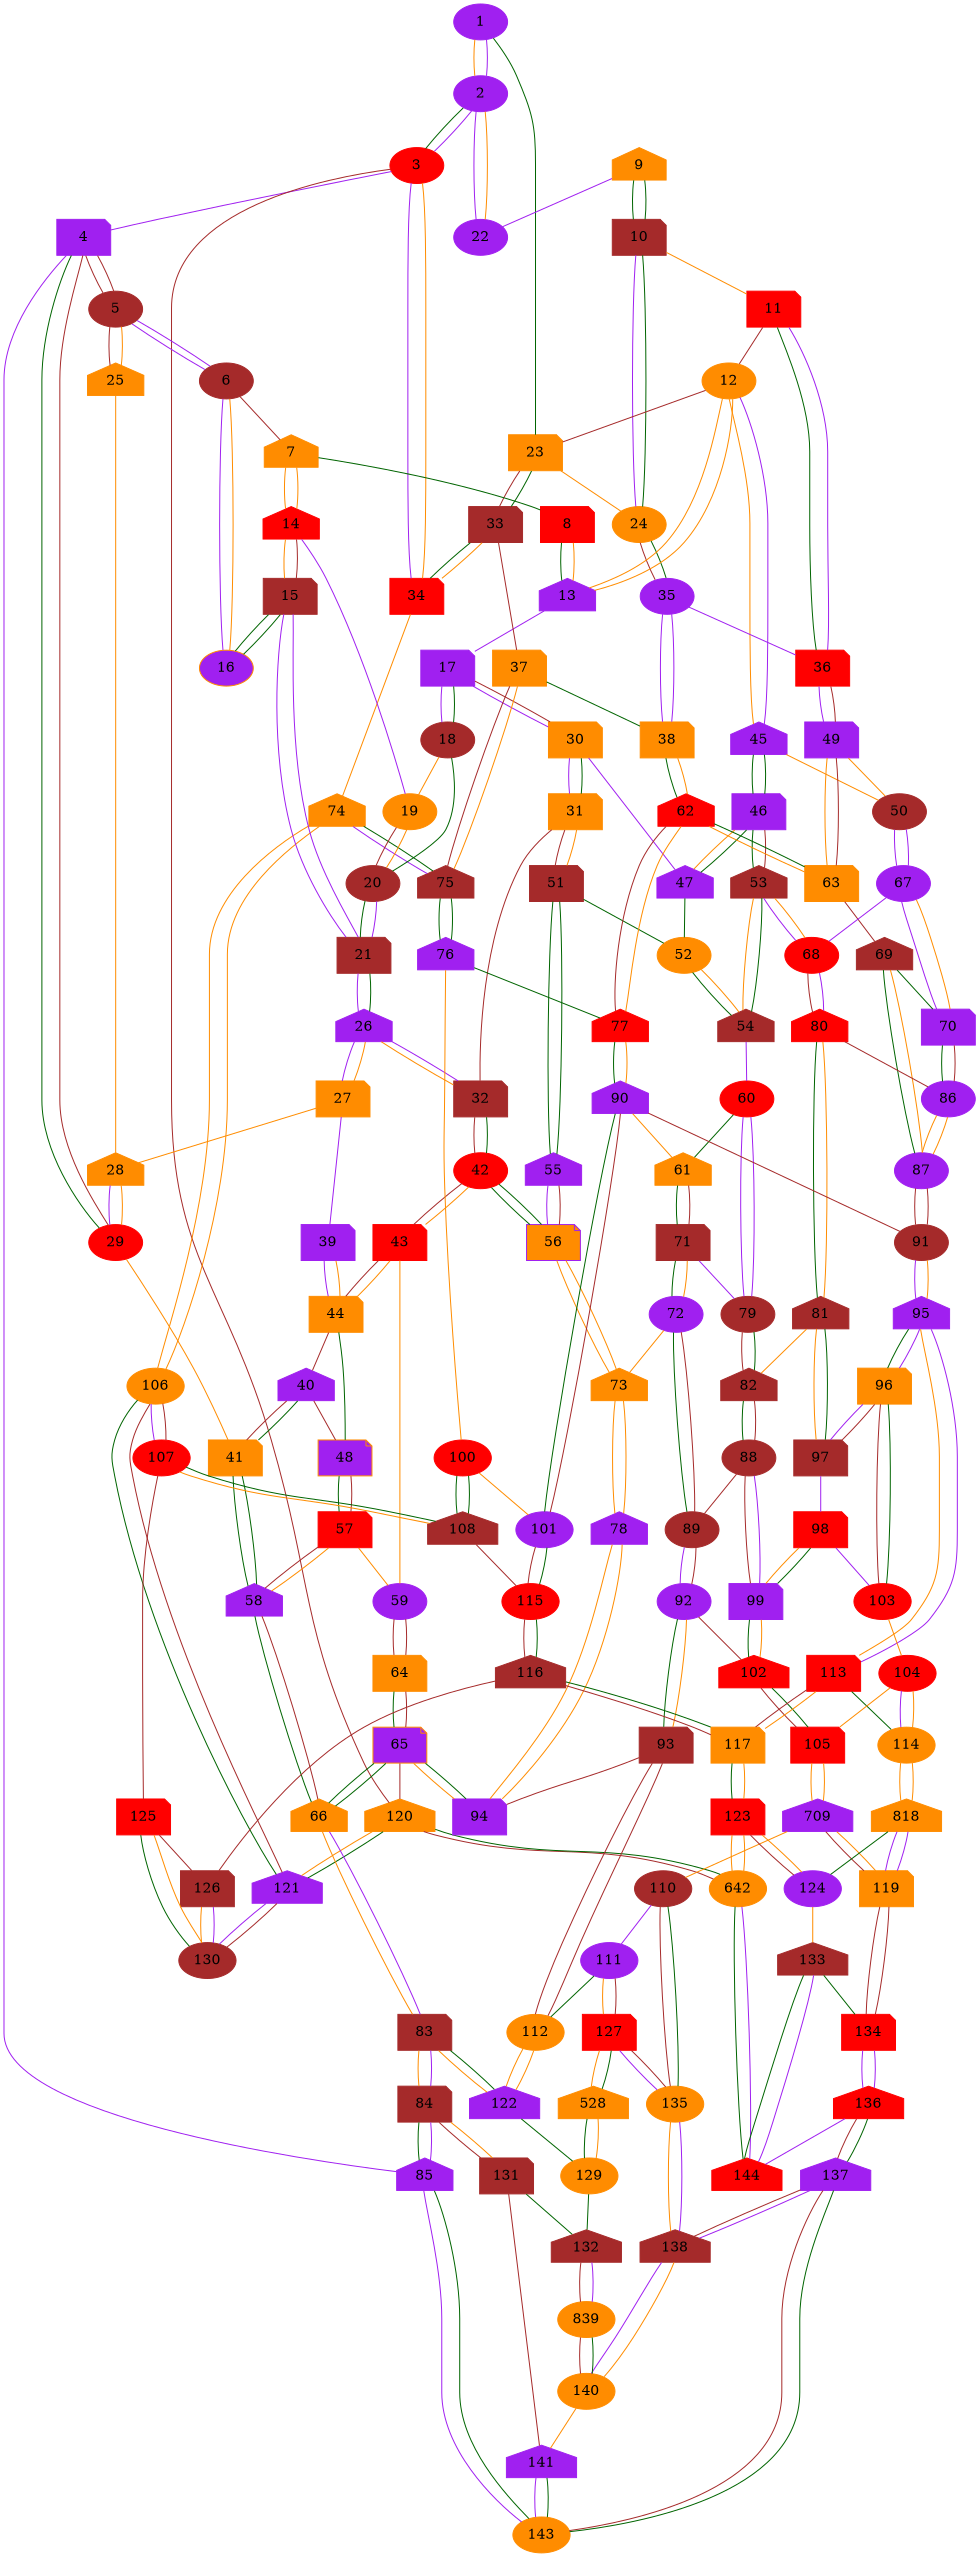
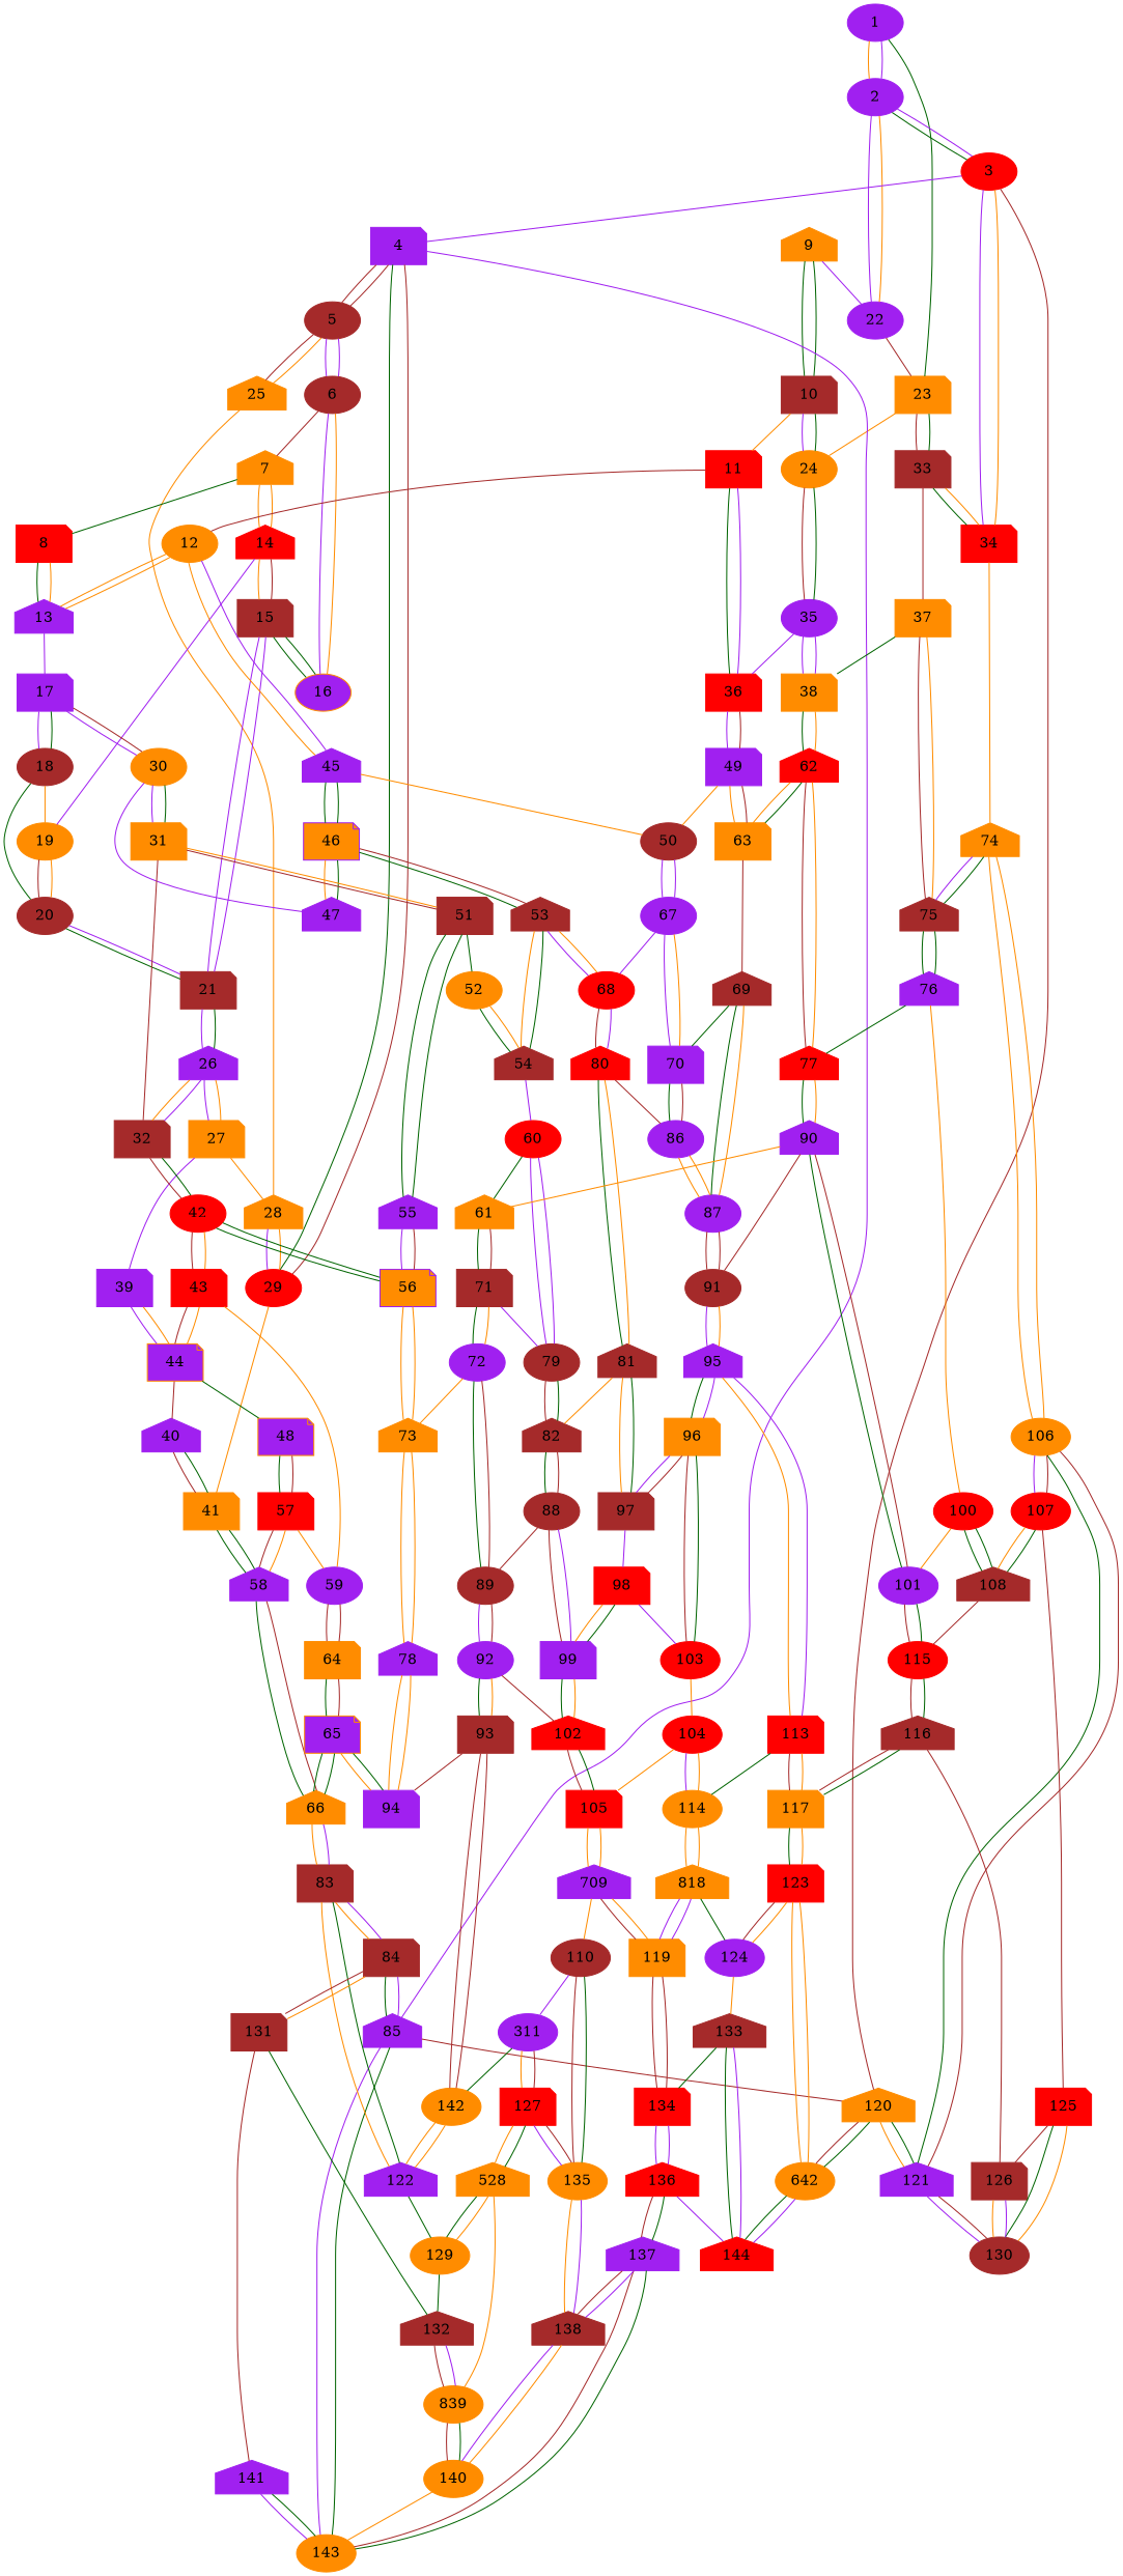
  graph {
    node [color=darkorange shape=note style=filled]
    edge [color=darkorange]
    1 [color=purple shape=ellipse]
    2 [color=purple shape=ellipse]
    23
    3 [color=red shape=ellipse]
    22 [color=purple shape=ellipse]
    9 [shape=house]
    10 [color=brown]
    4 [color=purple]
    34 [color=red]
    120 [shape=house]
    5 [color=brown shape=ellipse]
    29 [color=red shape=ellipse]
    85 [color=purple shape=house]
    74 [shape=house]
    121 [color=purple shape=house]
    n16 [label=642 shape=ellipse]
    6 [color=brown shape=ellipse]
    25 [shape=house]
    41
    143 [shape=ellipse]
    7 [shape=house]
    16 [fillcolor=purple shape=ellipse]
    28 [shape=house]
    8 [color=red]
    14 [color=red shape=house]
    13 [color=purple shape=house]
    15 [color=brown]
    19 [shape=ellipse]
    17 [color=purple]
    11 [color=red]
    24 [shape=ellipse]
    12 [shape=ellipse]
    36 [color=red]
    35 [color=purple shape=ellipse]
    45 [color=purple shape=house]
    49 [color=purple]
-   46 [color=purple]
+   46 [color=purple fillcolor=darkorange]
    50 [color=brown shape=ellipse]
    18 [color=brown shape=ellipse]
-   30
+   30 [shape=ellipse]
    21 [color=brown]
    20 [color=brown shape=ellipse]
    26 [color=purple shape=house]
    31
    47 [color=purple shape=house]
    27
    32 [color=brown]
    33 [color=brown]
    37
    38
    39 [color=purple]
    42 [color=red shape=ellipse]
-   44
+   44 [fillcolor=purple]
    58 [color=purple shape=house]
    51 [color=brown]
    52 [shape=ellipse]
    55 [color=purple shape=house]
    43 [color=red]
    56 [color=purple fillcolor=darkorange]
    75 [color=brown shape=house]
    106 [shape=ellipse]
    62 [color=red shape=house]
    63
    76 [color=purple shape=house]
    77 [color=red shape=house]
    40 [color=purple shape=house]
    48 [fillcolor=purple]
    57 [color=red]
    66 [shape=house]
    59 [color=purple shape=ellipse]
    73 [shape=house]
    64
    53 [color=brown shape=house]
    67 [color=purple shape=ellipse]
    54 [color=brown shape=house]
    68 [color=red shape=ellipse]
    69 [color=brown shape=house]
    70 [color=purple]
    60 [color=red shape=ellipse]
    80 [color=red shape=house]
    61 [shape=house]
    79 [color=brown shape=ellipse]
    71 [color=brown]
    78 [color=purple shape=house]
    83 [color=brown]
    65 [fillcolor=purple]
    82 [color=brown shape=house]
    72 [color=purple shape=ellipse]
    90 [color=purple shape=house]
    87 [color=purple shape=ellipse]
    94 [color=purple]
    84 [color=brown]
    122 [color=purple shape=house]
    86 [color=purple shape=ellipse]
    81 [color=brown shape=house]
    91 [color=brown shape=ellipse]
    89 [color=brown shape=ellipse]
    92 [color=purple shape=ellipse]
    107 [color=red shape=ellipse]
    100 [color=red shape=ellipse]
    101 [color=purple shape=ellipse]
    108 [color=brown shape=house]
    88 [color=brown shape=ellipse]
    97 [color=brown]
    98 [color=red]
    99 [color=purple]
    131 [color=brown]
    129 [shape=ellipse]
    132 [color=brown shape=house]
    141 [color=purple shape=house]
    95 [color=purple shape=house]
    102 [color=red shape=house]
    93 [color=brown]
    115 [color=red shape=ellipse]
    96
    113 [color=red]
-   112 [shape=ellipse]
+   112 [shape=ellipse label=142]
    105 [color=red]
    103 [color=red shape=ellipse]
    114 [shape=ellipse]
    117
    104 [color=red shape=ellipse]
    116 [color=brown shape=house]
    n124 [color=purple label=709 shape=house]
    n125 [label=818 shape=house]
    110 [color=brown shape=ellipse]
    119
    125 [color=red]
    130 [color=brown shape=ellipse]
    126 [color=brown]
-   111 [color=purple shape=ellipse]
+   111 [color=purple shape=ellipse label=311]
    135 [shape=ellipse]
    134 [color=red]
    127 [color=red]
    138 [color=brown shape=house]
    n136 [label=528 shape=house]
    123 [color=red]
    124 [color=purple shape=ellipse]
    133 [color=brown shape=house]
    136 [color=red shape=house]
    144 [color=red shape=house]
    n142 [label=839 shape=ellipse]
    140 [shape=ellipse]
    137 [color=purple shape=house]
    1 -- 2
    1 -- 2 [color=purple]
    1 -- 23 [color=darkgreen]
    2 -- 3 [color=darkgreen]
    2 -- 3 [color=purple]
    2 -- 22 [color=purple]
    2 -- 22
    23 -- 24
    23 -- 33 [color=brown]
    23 -- 33 [color=darkgreen]
    3 -- 4 [color=purple]
    3 -- 34 [color=purple]
    3 -- 34
    3 -- 120 [color=brown]
-   12 -- 23 [color=brown]
+   22 -- 23 [color=brown]
    9 -- 22 [color=purple]
    9 -- 10 [color=darkgreen]
    9 -- 10 [color=darkgreen]
    10 -- 11
    10 -- 24 [color=purple]
    10 -- 24 [color=darkgreen]
    4 -- 5 [color=brown]
    4 -- 5 [color=brown]
    4 -- 29 [color=darkgreen]
    4 -- 29 [color=brown]
    4 -- 85 [color=purple]
    34 -- 74
    120 -- 121
    120 -- 121 [color=darkgreen]
    120 -- n16 [color=brown]
    120 -- n16 [color=darkgreen]
    5 -- 6 [color=purple]
    5 -- 6 [color=purple]
    5 -- 25 [color=brown]
    5 -- 25
    29 -- 41
-   65 -- 120 [color=brown]
+   85 -- 120 [color=brown]
    85 -- 143 [color=purple]
    85 -- 143 [color=darkgreen]
    74 -- 75 [color=purple]
    74 -- 75 [color=darkgreen]
    74 -- 106
    74 -- 106
    121 -- 130 [color=purple]
    121 -- 130 [color=brown]
    n16 -- 144 [color=darkgreen]
    n16 -- 144 [color=purple]
    6 -- 7 [color=brown]
    6 -- 16 [color=purple]
    6 -- 16
    25 -- 28
    41 -- 58 [color=darkgreen]
    41 -- 58 [color=darkgreen]
    7 -- 8 [color=darkgreen]
    7 -- 14
    7 -- 14
    28 -- 29 [color=purple]
    28 -- 29
    8 -- 13 [color=darkgreen]
    8 -- 13
    14 -- 15
    14 -- 15 [color=brown]
    14 -- 19 [color=purple]
    13 -- 17 [color=purple]
    15 -- 16 [color=darkgreen]
    15 -- 16 [color=darkgreen]
    15 -- 21 [color=purple]
    15 -- 21 [color=purple]
    19 -- 20 [color=brown]
    19 -- 20
    17 -- 18 [color=purple]
    17 -- 18 [color=darkgreen]
    17 -- 30 [color=purple]
    17 -- 30 [color=brown]
    11 -- 12 [color=brown]
    11 -- 36 [color=darkgreen]
    11 -- 36 [color=purple]
    24 -- 35 [color=brown]
    24 -- 35 [color=darkgreen]
    12 -- 13
    12 -- 13
    12 -- 45
    12 -- 45 [color=purple]
    36 -- 49 [color=purple]
    36 -- 49 [color=brown]
    35 -- 36 [color=purple]
    35 -- 38 [color=purple]
    35 -- 38 [color=purple]
    45 -- 46 [color=darkgreen]
    45 -- 46 [color=darkgreen]
    45 -- 50
    49 -- 50
    49 -- 63
    49 -- 63 [color=brown]
    46 -- 47
    46 -- 47 [color=darkgreen]
    46 -- 53 [color=darkgreen]
    46 -- 53 [color=brown]
    50 -- 67 [color=purple]
    50 -- 67 [color=purple]
    18 -- 19
    18 -- 20 [color=darkgreen]
    30 -- 31 [color=purple]
    30 -- 31 [color=darkgreen]
    30 -- 47 [color=purple]
    21 -- 26 [color=purple]
    21 -- 26 [color=darkgreen]
    20 -- 21 [color=darkgreen]
    20 -- 21 [color=purple]
    26 -- 27 [color=purple]
    26 -- 27
    26 -- 32
    26 -- 32 [color=purple]
    31 -- 32 [color=brown]
    31 -- 51 [color=brown]
    31 -- 51
-   47 -- 52 [color=darkgreen]
    27 -- 28
    27 -- 39 [color=purple]
    32 -- 42 [color=brown]
    32 -- 42 [color=darkgreen]
    33 -- 34 [color=darkgreen]
    33 -- 34
    33 -- 37 [color=brown]
    37 -- 38 [color=darkgreen]
    37 -- 75 [color=brown]
    37 -- 75
    38 -- 62 [color=darkgreen]
    38 -- 62
    39 -- 44 [color=purple]
    39 -- 44
    42 -- 43 [color=brown]
    42 -- 43
    42 -- 56 [color=darkgreen]
    42 -- 56 [color=darkgreen]
    44 -- 40 [color=brown]
    44 -- 48 [color=darkgreen]
    58 -- 66 [color=darkgreen]
    58 -- 66 [color=brown]
    51 -- 52 [color=darkgreen]
    51 -- 55 [color=darkgreen]
    51 -- 55 [color=darkgreen]
    52 -- 54 [color=darkgreen]
    52 -- 54
    55 -- 56 [color=purple]
    55 -- 56 [color=brown]
    43 -- 44 [color=brown]
    43 -- 44
    43 -- 59
    56 -- 73
    56 -- 73
    75 -- 76 [color=darkgreen]
    75 -- 76 [color=darkgreen]
    106 -- 121 [color=darkgreen]
    106 -- 121 [color=brown]
    106 -- 107 [color=purple]
    106 -- 107 [color=brown]
    62 -- 63
    62 -- 63 [color=darkgreen]
    62 -- 77 [color=brown]
    62 -- 77
    63 -- 69 [color=brown]
    76 -- 77 [color=darkgreen]
    76 -- 100
    77 -- 90 [color=darkgreen]
    77 -- 90
    40 -- 41 [color=brown]
    40 -- 41 [color=darkgreen]
-   40 -- 48 [color=brown]
    48 -- 57 [color=darkgreen]
    48 -- 57 [color=brown]
    57 -- 58 [color=brown]
    57 -- 58
    57 -- 59
    66 -- 83
    66 -- 83 [color=purple]
    59 -- 64 [color=brown]
    59 -- 64 [color=brown]
    73 -- 78
    73 -- 78
    64 -- 65 [color=darkgreen]
    64 -- 65 [color=brown]
    53 -- 54
    53 -- 54 [color=darkgreen]
    53 -- 68 [color=purple]
    53 -- 68
    67 -- 68 [color=purple]
    67 -- 70 [color=purple]
    67 -- 70
    54 -- 60 [color=purple]
    68 -- 80 [color=brown]
    68 -- 80 [color=purple]
    69 -- 70 [color=darkgreen]
    69 -- 87 [color=darkgreen]
    69 -- 87
    70 -- 86 [color=darkgreen]
    70 -- 86 [color=brown]
    60 -- 61 [color=darkgreen]
    60 -- 79 [color=purple]
    60 -- 79 [color=purple]
    80 -- 86 [color=brown]
    80 -- 81 [color=darkgreen]
    80 -- 81
    61 -- 71 [color=darkgreen]
    61 -- 71 [color=brown]
    79 -- 82 [color=brown]
    79 -- 82 [color=darkgreen]
    71 -- 79 [color=purple]
    71 -- 72 [color=darkgreen]
    71 -- 72
    78 -- 94
    78 -- 94
    83 -- 84
    83 -- 84 [color=purple]
    83 -- 122
    83 -- 122 [color=darkgreen]
    65 -- 66 [color=darkgreen]
    65 -- 66 [color=darkgreen]
    65 -- 94
    65 -- 94 [color=darkgreen]
    82 -- 88 [color=darkgreen]
    82 -- 88 [color=brown]
    72 -- 73
    72 -- 89 [color=darkgreen]
    72 -- 89 [color=brown]
    90 -- 61
    90 -- 91 [color=brown]
    90 -- 101 [color=darkgreen]
    90 -- 101 [color=brown]
    87 -- 91 [color=brown]
    87 -- 91 [color=brown]
    84 -- 85 [color=darkgreen]
    84 -- 85 [color=purple]
    84 -- 131 [color=brown]
    84 -- 131
    122 -- 129 [color=darkgreen]
    86 -- 87
    86 -- 87
    81 -- 82
    81 -- 97
    81 -- 97 [color=darkgreen]
    91 -- 95 [color=purple]
    91 -- 95
    89 -- 92 [color=purple]
    89 -- 92 [color=brown]
    92 -- 102 [color=brown]
    92 -- 93 [color=darkgreen]
    92 -- 93
    107 -- 108
    107 -- 108 [color=darkgreen]
    107 -- 125 [color=brown]
    100 -- 101
    100 -- 108 [color=darkgreen]
    100 -- 108 [color=darkgreen]
    101 -- 115 [color=brown]
    101 -- 115 [color=darkgreen]
    108 -- 115 [color=brown]
    88 -- 89 [color=brown]
    88 -- 99 [color=brown]
    88 -- 99 [color=purple]
    97 -- 98 [color=purple]
    98 -- 99
    98 -- 99 [color=darkgreen]
    98 -- 103 [color=purple]
    99 -- 102 [color=darkgreen]
    99 -- 102
    131 -- 132 [color=darkgreen]
    131 -- 141 [color=brown]
    129 -- 132 [color=darkgreen]
    132 -- n142 [color=brown]
    132 -- n142 [color=purple]
    141 -- 143 [color=purple]
    141 -- 143 [color=darkgreen]
    95 -- 96 [color=darkgreen]
    95 -- 96 [color=purple]
    95 -- 113
    95 -- 113 [color=purple]
    102 -- 105 [color=brown]
    102 -- 105 [color=darkgreen]
    93 -- 94 [color=brown]
    93 -- 112 [color=brown]
    93 -- 112 [color=brown]
    115 -- 116 [color=brown]
    115 -- 116 [color=darkgreen]
    96 -- 97 [color=purple]
    96 -- 97 [color=brown]
    96 -- 103 [color=brown]
    96 -- 103 [color=darkgreen]
    113 -- 114 [color=darkgreen]
    113 -- 117 [color=brown]
    113 -- 117
    112 -- 122
    112 -- 122
    105 -- n124
    105 -- n124
    103 -- 104
    114 -- n125
    114 -- n125
    117 -- 123 [color=darkgreen]
    117 -- 123
    104 -- 105
    104 -- 114 [color=purple]
    104 -- 114
    116 -- 117 [color=brown]
    116 -- 117 [color=darkgreen]
    116 -- 126 [color=brown]
    n124 -- 110
    n124 -- 119 [color=brown]
    n124 -- 119
    n125 -- 119 [color=purple]
    n125 -- 119 [color=purple]
    n125 -- 124 [color=darkgreen]
    110 -- 111 [color=purple]
    110 -- 135 [color=brown]
    110 -- 135 [color=darkgreen]
    119 -- 134 [color=brown]
    119 -- 134 [color=brown]
    125 -- 130 [color=darkgreen]
    125 -- 130
    125 -- 126 [color=brown]
    126 -- 130
    126 -- 130 [color=purple]
    111 -- 112 [color=darkgreen]
    111 -- 127
    111 -- 127 [color=brown]
    135 -- 138
    135 -- 138 [color=purple]
    134 -- 136 [color=purple]
    134 -- 136 [color=purple]
    127 -- 135 [color=purple]
    127 -- 135 [color=brown]
    127 -- n136
    127 -- n136 [color=darkgreen]
    138 -- 140 [color=purple]
    138 -- 140
    n136 -- 129 [color=darkgreen]
    n136 -- 129
+   n136 -- n142
    123 -- n16
    123 -- n16
    123 -- 124 [color=brown]
    123 -- 124
    124 -- 133
    133 -- 134 [color=darkgreen]
    133 -- 144 [color=darkgreen]
    133 -- 144 [color=purple]
    136 -- 144 [color=purple]
    136 -- 137 [color=brown]
    136 -- 137 [color=darkgreen]
    n142 -- 140 [color=brown]
    n142 -- 140 [color=darkgreen]
-   140 -- 141
+   140 -- 143
    137 -- 143 [color=brown]
    137 -- 143 [color=darkgreen]
    137 -- 138 [color=brown]
    137 -- 138 [color=purple]
  }
